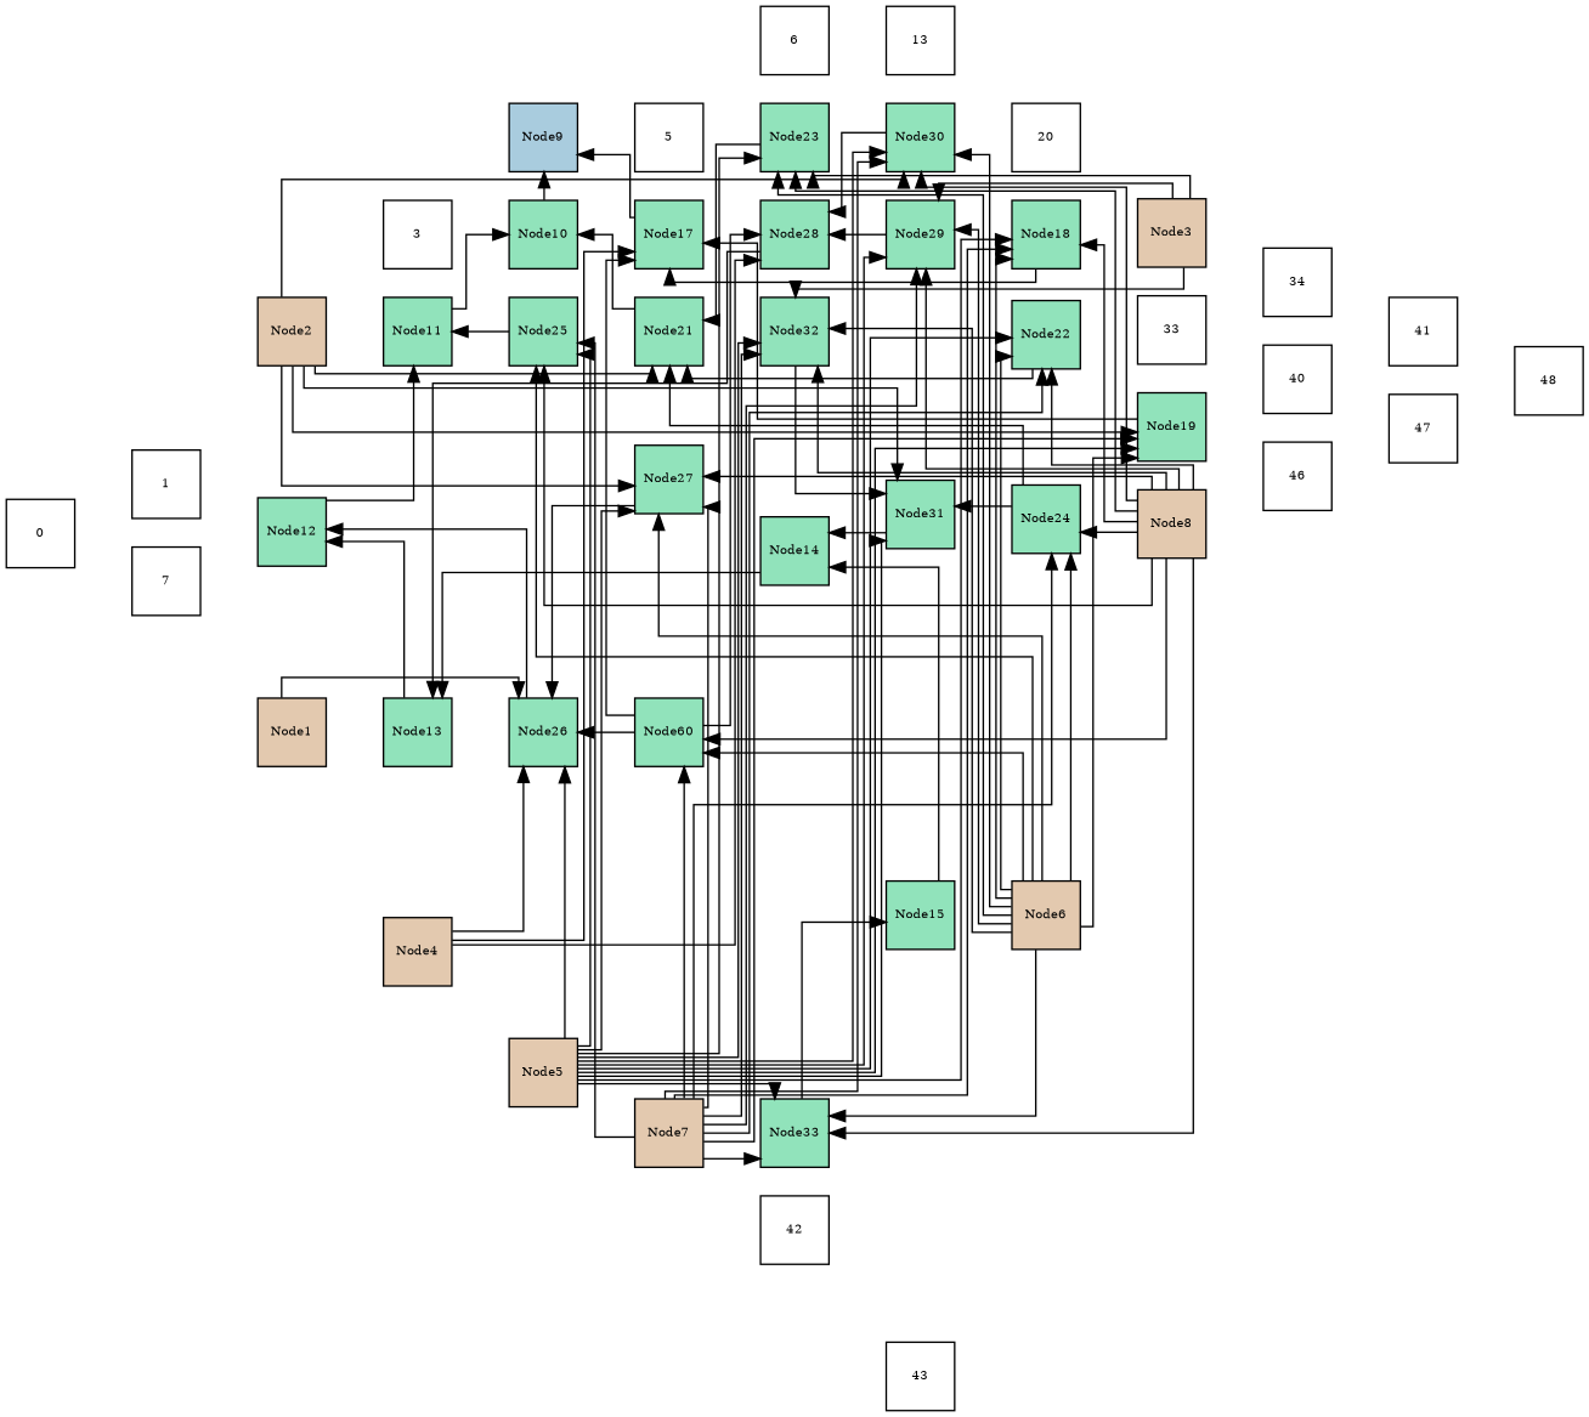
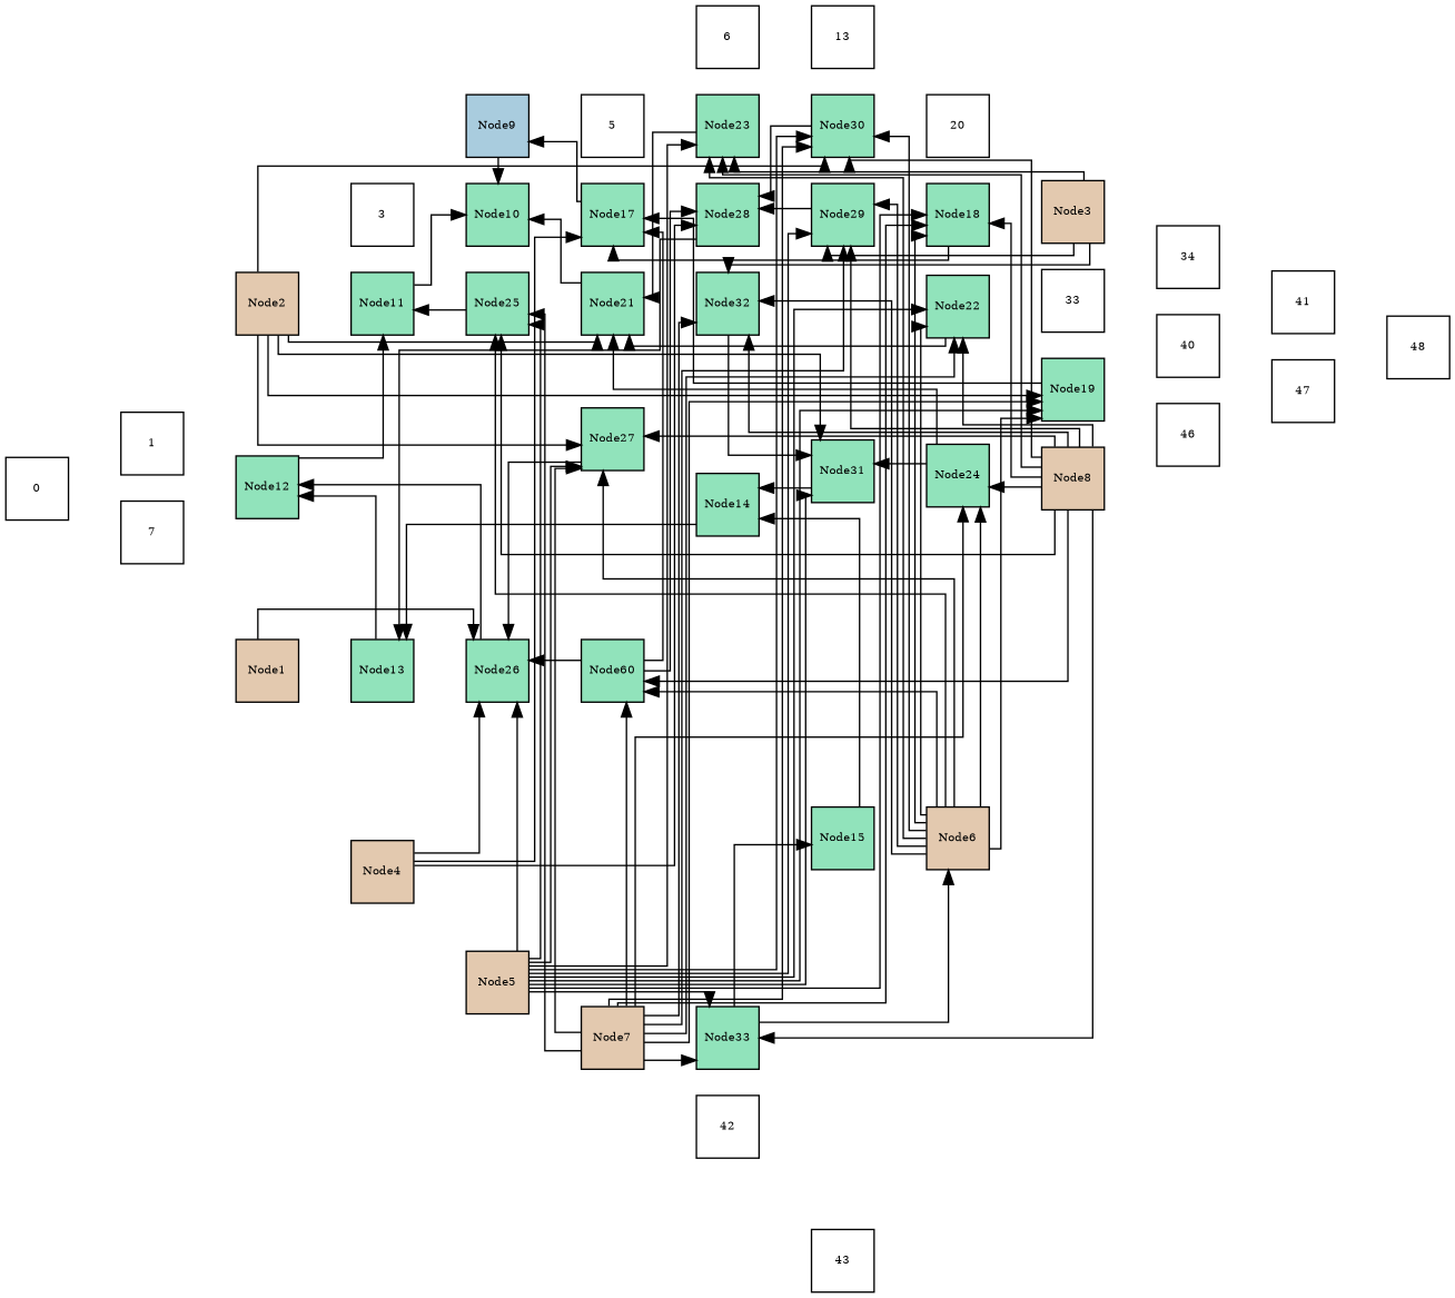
  digraph {
    rank=same
    rankdir=LR
    splines=ortho
    node [fillcolor="#91e3bb" fixedsize=true fontsize=8 shape=square style=filled]
    edge [constraint=true style=invis]
    n1 [fillcolor="#ffffff" label=0 width=0.6]
    n2 [fillcolor="#ffffff" label=1 width=0.6]
    n3 [fillcolor="#ffffff" label=7 width=0.6]
    n4 [fillcolor="#e3c9af" label=Node2 width=0.6]
    n5 [label=Node12 width=0.6]
    n6 [fillcolor="#e3c9af" label=Node1 width=0.6]
    n7 [fillcolor="#ffffff" label=3 width=0.6]
    n8 [label=Node11 width=0.6]
    n9 [label=Node21 width=0.6]
    n10 [label=Node30 width=0.6]
    n11 [label=Node27 width=0.6]
    n12 [label=Node31 width=0.6]
    n13 [label=Node19 width=0.6]
    n14 [label=Node13 width=0.6]
    n15 [fillcolor="#a9ccde" label=Node9 width=0.6]
    n16 [label=Node10 width=0.6]
    n17 [label=Node25 width=0.6]
    n18 [label=Node28 width=0.6]
    n19 [label=Node32 width=0.6]
    n20 [fillcolor="#ffffff" label=20 width=0.6]
    n21 [label=Node18 width=0.6]
    n22 [label=Node26 width=0.6]
    n23 [label=Node14 width=0.6]
    n24 [label=Node22 width=0.6]
    n25 [label=Node24 width=0.6]
    n26 [label=Node17 width=0.6]
    n27 [fillcolor="#ffffff" label=40 width=0.6]
    n28 [fillcolor="#ffffff" label=46 width=0.6]
    n29 [fillcolor="#ffffff" label=5 width=0.6]
    n30 [fillcolor="#ffffff" label=6 width=0.6]
    n31 [label=Node23 width=0.6]
    n32 [fillcolor="#ffffff" label=13 width=0.6]
    n33 [fillcolor="#e3c9af" label=Node4 width=0.6]
    n34 [label=Node29 width=0.6]
    n35 [fillcolor="#e3c9af" label=Node3 width=0.6]
    n36 [fillcolor="#e3c9af" label=Node5 width=0.6]
    n37 [label=Node60 width=0.6]
    n38 [fillcolor="#ffffff" label=33 width=0.6]
    n39 [fillcolor="#ffffff" label=34 width=0.6]
    n40 [fillcolor="#e3c9af" label=Node7 width=0.6]
    n41 [label=Node33 width=0.6]
    n42 [label=Node15 width=0.6]
    n43 [fillcolor="#ffffff" label=41 width=0.6]
    n44 [fillcolor="#ffffff" label=42 width=0.6]
    n45 [fillcolor="#ffffff" label=43 width=0.6]
    n46 [fillcolor="#e3c9af" label=Node6 width=0.6]
    n47 [fillcolor="#e3c9af" label=Node8 width=0.6]
    n48 [fillcolor="#ffffff" label=47 width=0.6]
    n49 [fillcolor="#ffffff" label=48 width=0.6]
    n1 -> n2
    n1 -> n3
    n2 -> n4
    n2 -> n5
    n3 -> n5
    n3 -> n6
    n4 -> n7
    n4 -> n8
    n4 -> n9 [constraint=false style=vis]
    n4 -> n10 [constraint=false style=vis]
    n4 -> n11 [constraint=false style=vis]
    n4 -> n12 [constraint=false style=vis]
    n4 -> n13 [constraint=false style=vis]
    n5 -> n8 [constraint=false style=vis]
    n5 -> n8
    n5 -> n14
    n6 -> n14
    n6 -> n22 [constraint=false style=vis]
    n6 -> n33
    n7 -> n15
    n7 -> n16
    n8 -> n16 [constraint=false style=vis]
    n8 -> n16
    n8 -> n17
    n9 -> n16 [constraint=false style=vis]
    n9 -> n18
    n9 -> n19
    n10 -> n18 [constraint=false style=vis]
    n10 -> n20
    n10 -> n21
    n11 -> n19
    n11 -> n22 [constraint=false style=vis]
    n11 -> n23
    n12 -> n23 [constraint=false style=vis]
    n12 -> n24
    n12 -> n25
    n13 -> n26 [constraint=false style=vis]
    n13 -> n27
    n13 -> n28
    n14 -> n5 [constraint=false style=vis]
    n14 -> n17
    n14 -> n22
    n15 -> n26
    n15 -> n29
    n16 -> n9
-   n16 -> n15 [constraint=false style=vis]
+   n15 -> n16 [constraint=false style=vis]
    n16 -> n26
    n17 -> n8 [constraint=false style=vis]
    n17 -> n9
    n17 -> n11
    n18 -> n10
    n18 -> n14 [constraint=false style=vis]
    n18 -> n34
    n19 -> n12 [constraint=false style=vis]
    n19 -> n12
    n19 -> n34
    n20 -> n35
    n21 -> n26 [constraint=false style=vis]
    n21 -> n35
    n21 -> n38
    n22 -> n5 [constraint=false style=vis]
    n22 -> n11
    n22 -> n37
    n23 -> n12
    n23 -> n14 [constraint=false style=vis]
    n23 -> n42
    n24 -> n9 [constraint=false style=vis]
    n24 -> n13
    n24 -> n38
    n25 -> n9 [constraint=false style=vis]
    n25 -> n12 [constraint=false style=vis]
    n25 -> n13
    n25 -> n47
    n26 -> n15 [constraint=false style=vis]
    n26 -> n18
    n26 -> n31
    n27 -> n43
    n27 -> n48
    n28 -> n48
    n29 -> n30
    n29 -> n31
    n30 -> n32
    n31 -> n9 [constraint=false style=vis]
    n31 -> n10
    n31 -> n32
    n32 -> n20
    n33 -> n18 [constraint=false style=vis]
    n33 -> n22 [constraint=false style=vis]
    n33 -> n22
    n33 -> n26 [constraint=false style=vis]
    n33 -> n36
    n34 -> n18 [constraint=false style=vis]
    n34 -> n21
    n34 -> n24
    n35 -> n19 [constraint=false style=vis]
    n35 -> n31 [constraint=false style=vis]
    n35 -> n34 [constraint=false style=vis]
    n35 -> n39
    n36 -> n10 [constraint=false style=vis]
    n36 -> n11 [constraint=false style=vis]
    n36 -> n12 [constraint=false style=vis]
    n36 -> n13 [constraint=false style=vis]
    n36 -> n17 [constraint=false style=vis]
-   n36 -> n19 [constraint=false style=vis]
    n36 -> n21 [constraint=false style=vis]
    n36 -> n22 [constraint=false style=vis]
    n36 -> n24 [constraint=false style=vis]
    n36 -> n31 [constraint=false style=vis]
    n36 -> n34 [constraint=false style=vis]
    n36 -> n37
    n36 -> n40
    n36 -> n41 [constraint=false style=vis]
    n37 -> n18 [constraint=false style=vis]
    n37 -> n22 [constraint=false style=vis]
    n37 -> n23
    n37 -> n26 [constraint=false style=vis]
    n37 -> n41
    n38 -> n27
    n38 -> n39
    n39 -> n43
    n40 -> n10 [constraint=false style=vis]
    n40 -> n11 [constraint=false style=vis]
    n40 -> n13 [constraint=false style=vis]
    n40 -> n17 [constraint=false style=vis]
    n40 -> n19 [constraint=false style=vis]
    n40 -> n21 [constraint=false style=vis]
    n40 -> n24 [constraint=false style=vis]
    n40 -> n25 [constraint=false style=vis]
    n40 -> n34 [constraint=false style=vis]
    n40 -> n37 [constraint=false style=vis]
    n40 -> n41 [constraint=false style=vis]
    n40 -> n41
    n40 -> n44
    n41 -> n42 [constraint=false style=vis]
    n41 -> n42
    n41 -> n45
    n42 -> n23 [constraint=false style=vis]
    n42 -> n25
    n42 -> n46
    n43 -> n49
    n44 -> n45
    n45 -> n46
    n46 -> n10 [constraint=false style=vis]
    n46 -> n11 [constraint=false style=vis]
    n46 -> n13 [constraint=false style=vis]
    n46 -> n17 [constraint=false style=vis]
    n46 -> n19 [constraint=false style=vis]
    n46 -> n21 [constraint=false style=vis]
    n46 -> n24 [constraint=false style=vis]
    n46 -> n25 [constraint=false style=vis]
    n46 -> n31 [constraint=false style=vis]
    n46 -> n34 [constraint=false style=vis]
    n46 -> n37 [constraint=false style=vis]
-   n46 -> n41 [constraint=false style=vis]
+   n41 -> n46 [constraint=false style=vis]
    n46 -> n47
    n47 -> n10 [constraint=false style=vis]
    n47 -> n11 [constraint=false style=vis]
    n47 -> n17 [constraint=false style=vis]
    n47 -> n19 [constraint=false style=vis]
    n47 -> n21 [constraint=false style=vis]
    n47 -> n24 [constraint=false style=vis]
    n47 -> n25 [constraint=false style=vis]
    n47 -> n28
    n47 -> n31 [constraint=false style=vis]
    n47 -> n34 [constraint=false style=vis]
    n47 -> n37 [constraint=false style=vis]
    n47 -> n41 [constraint=false style=vis]
    n48 -> n49
  }
